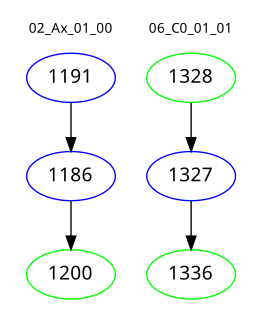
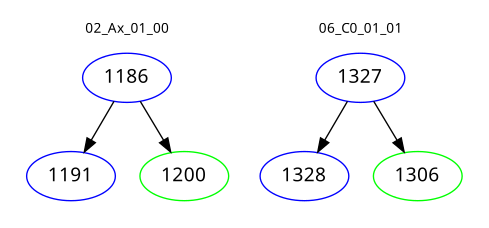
  digraph {
    fontname="Noto Sans"
    node [color=blue fontname="Noto Sans"]
    edge [color=black fontname="Noto Sans"]
    n1 [label=1186]
    n2 [label=1191]
    n3 [color=green label=1200]
    n4 [label=1327]
-   n5 [color=green label=1328]
-   n6 [color=green label=1336]
+   n5 [label=1328]
+   n6 [color=green label=1306]
    subgraph cluster_1 {
      color=white
      fontsize=10
      label="02_Ax_01_00"
      n1
      n2
      n3
    }
    subgraph cluster_2 {
      color=white
      fontsize=10
      label="06_C0_01_01"
      n4
      n5
      n6
    }
-   n2 -> n1
+   n1 -> n2
    n1 -> n3
-   n5 -> n4
+   n4 -> n5
    n4 -> n6
  }
